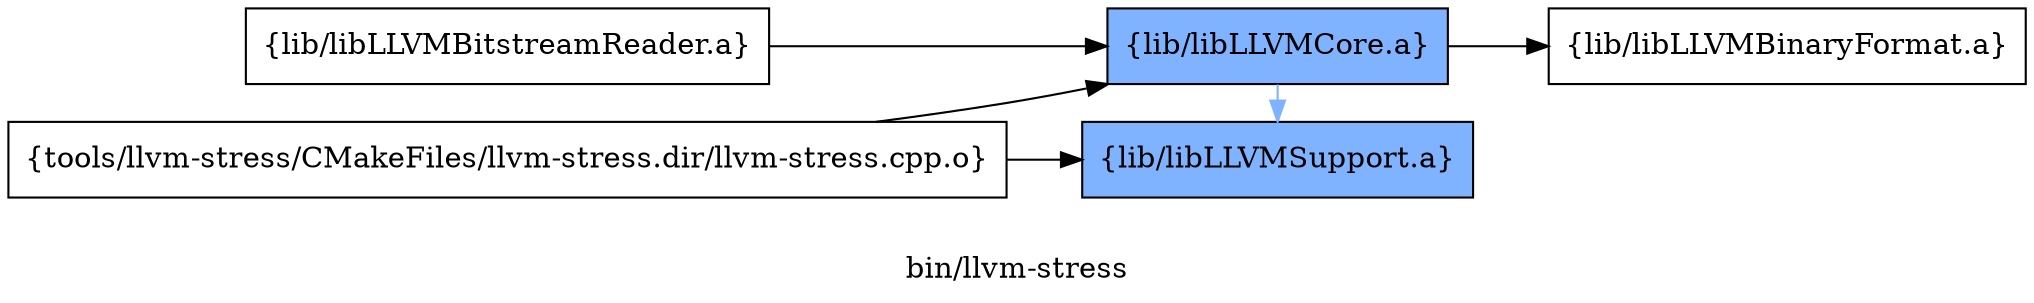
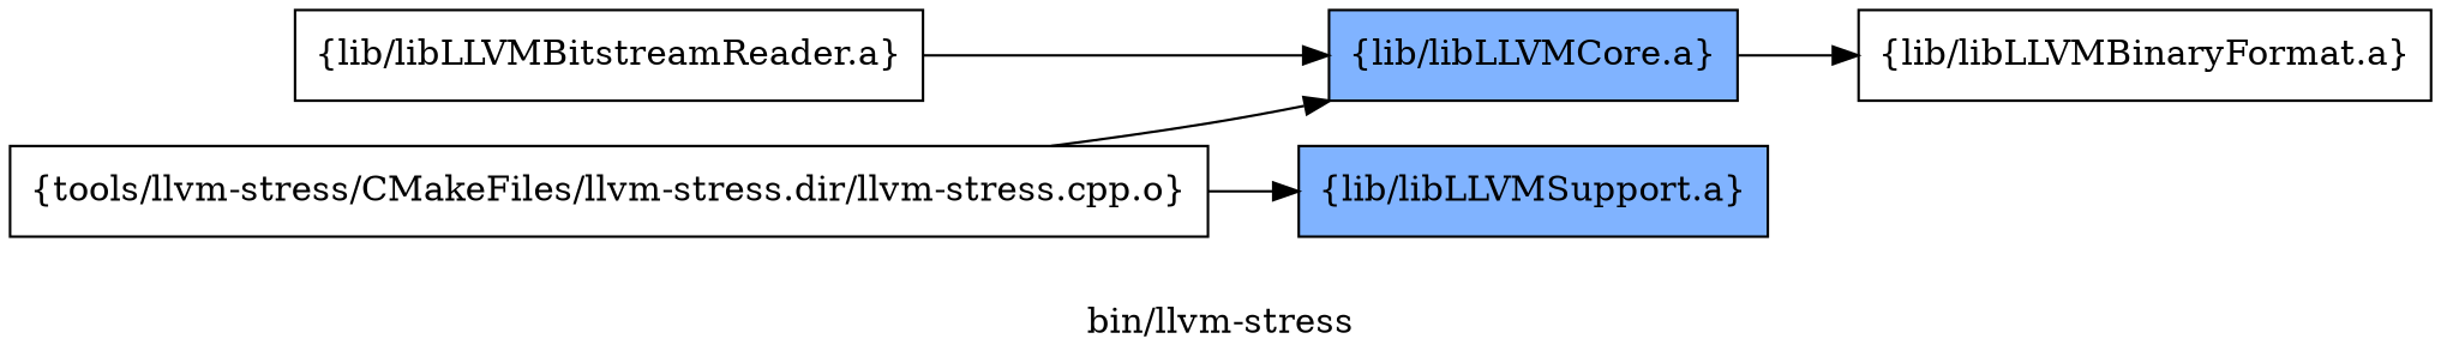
  digraph {
    label="bin/llvm-stress"
    rankdir=LR
    node [group=0 shape=box]
    n1 [label="{tools/llvm-stress/CMakeFiles/llvm-stress.dir/llvm-stress.cpp.o}"]
    n2 [fillcolor="0.600000 0.5 1" group=1 label="{lib/libLLVMCore.a}" style=filled]
    n3 [fillcolor="0.600000 0.5 1" group=1 label="{lib/libLLVMSupport.a}" style=filled]
    n4 [label="{lib/libLLVMBinaryFormat.a}"]
    n5 [label="{lib/libLLVMBitstreamReader.a}"]
    subgraph sub_1 {
      rank=same
      n1
    }
    subgraph sub_2 {
      rank=same
      n2
      n3
    }
    n1 -> n2
    n1 -> n3
-   n2 -> n3 [color="0.600000 0.5 1"]
    n2 -> n4
    n5 -> n2
  }
